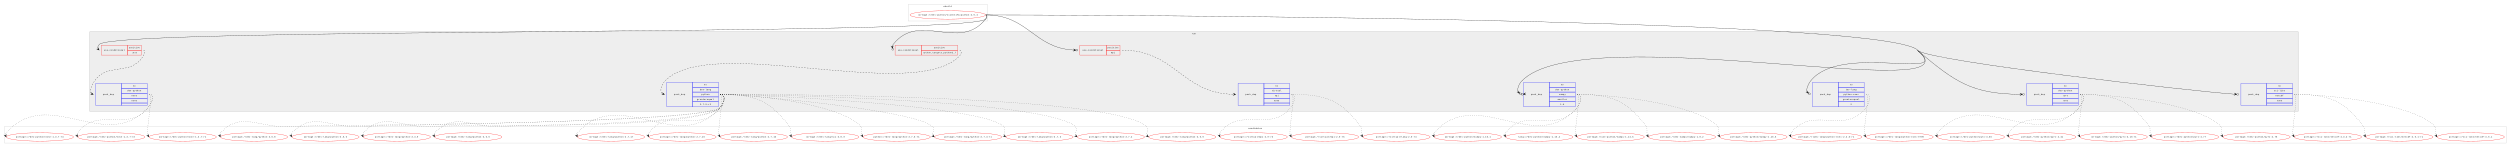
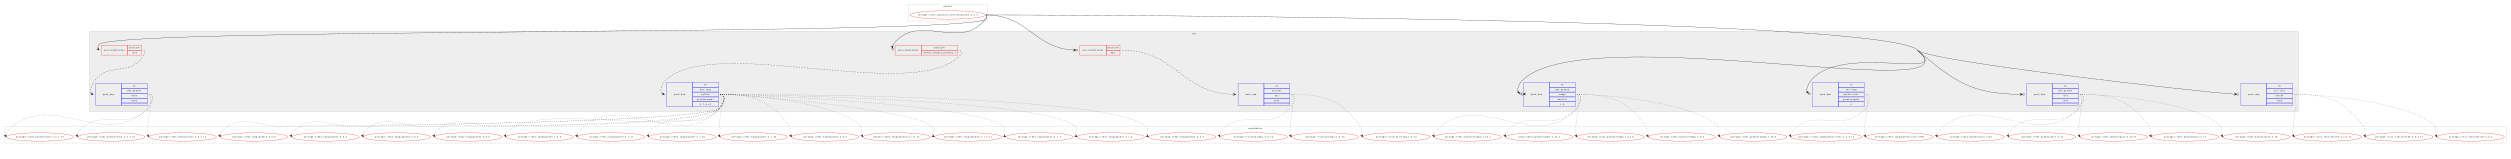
  digraph {
    compound=true
    concentrate=true
    fontname="Liberation Mono"
    fontsize=10
    newrank=true
    rankdir=TB
    ranksep=1.5
    node [color=red fontname="Liberation Mono" fontsize=10]
    edge [arrowhead=vee fontname="Liberation Mono" headport=w style=dotted tailport=e weight=100]
    n1 [label="portage://dev-python/scientificpython-2.9.4" width=4]
    n2 [color=blue label=<<TABLE BORDER="0" CELLBORDER="1" CELLSPACING="0" CELLPADDING="4" WIDTH="220"><TR><TD ROWSPAN="6" CELLPADDING="30">pack_dep</TD></TR><TR><TD WIDTH="110">no</TD></TR><TR><TD>dev-python</TD></TR><TR><TD>nose</TD></TR><TR><TD>none</TD></TR><TR><TD></TD></TR></TABLE>> shape=none]
    n3 [label=<<TABLE BORDER="0" CELLBORDER="1" CELLSPACING="0" CELLPADDING="4"><TR><TD ROWSPAN="3" CELLPADDING="10">use_conditional</TD></TR><TR><TD>positive</TD></TR><TR><TD>test</TD></TR></TABLE>> shape=none]
    n4 [color=blue label=<<TABLE BORDER="0" CELLBORDER="1" CELLSPACING="0" CELLPADDING="4" WIDTH="220"><TR><TD ROWSPAN="6" CELLPADDING="30">pack_dep</TD></TR><TR><TD WIDTH="110">no</TD></TR><TR><TD>dev-python</TD></TR><TR><TD>numpy</TD></TR><TR><TD>smaller</TD></TR><TR><TD>1.9</TD></TR></TABLE>> shape=none]
    n5 [color=blue label=<<TABLE BORDER="0" CELLBORDER="1" CELLSPACING="0" CELLPADDING="4" WIDTH="220"><TR><TD ROWSPAN="6" CELLPADDING="30">pack_dep</TD></TR><TR><TD WIDTH="110">no</TD></TR><TR><TD>virtual</TD></TR><TR><TD>mpi</TD></TR><TR><TD>none</TD></TR><TR><TD></TD></TR></TABLE>> shape=none]
    n6 [label=<<TABLE BORDER="0" CELLBORDER="1" CELLSPACING="0" CELLPADDING="4"><TR><TD ROWSPAN="3" CELLPADDING="10">use_conditional</TD></TR><TR><TD>positive</TD></TR><TR><TD>mpi</TD></TR></TABLE>> shape=none]
    n7 [color=blue label=<<TABLE BORDER="0" CELLBORDER="1" CELLSPACING="0" CELLPADDING="4" WIDTH="220"><TR><TD ROWSPAN="6" CELLPADDING="30">pack_dep</TD></TR><TR><TD WIDTH="110">no</TD></TR><TR><TD>dev-lang</TD></TR><TR><TD>python</TD></TR><TR><TD>greaterequal</TD></TR><TR><TD>2.7.5-r2</TD></TR></TABLE>> shape=none]
    n8 [label=<<TABLE BORDER="0" CELLBORDER="1" CELLSPACING="0" CELLPADDING="4"><TR><TD ROWSPAN="3" CELLPADDING="10">use_conditional</TD></TR><TR><TD>positive</TD></TR><TR><TD>python_targets_python2_7</TD></TR></TABLE>> shape=none]
    n9 [color=blue label=<<TABLE BORDER="0" CELLBORDER="1" CELLSPACING="0" CELLPADDING="4" WIDTH="220"><TR><TD ROWSPAN="6" CELLPADDING="30">pack_dep</TD></TR><TR><TD WIDTH="110">no</TD></TR><TR><TD>dev-lang</TD></TR><TR><TD>python-exec</TD></TR><TR><TD>greaterequal</TD></TR><TR><TD>2</TD></TR></TABLE>> shape=none]
    n10 [color=blue label=<<TABLE BORDER="0" CELLBORDER="1" CELLSPACING="0" CELLPADDING="4" WIDTH="220"><TR><TD ROWSPAN="6" CELLPADDING="30">pack_dep</TD></TR><TR><TD WIDTH="110">no</TD></TR><TR><TD>dev-python</TD></TR><TR><TD>pyro</TD></TR><TR><TD>none</TD></TR><TR><TD></TD></TR></TABLE>> shape=none]
    n11 [color=blue label=<<TABLE BORDER="0" CELLBORDER="1" CELLSPACING="0" CELLPADDING="4" WIDTH="220"><TR><TD ROWSPAN="6" CELLPADDING="30">pack_dep</TD></TR><TR><TD WIDTH="110">no</TD></TR><TR><TD>sci-libs</TD></TR><TR><TD>netcdf</TD></TR><TR><TD>none</TD></TR><TR><TD></TD></TR></TABLE>> shape=none]
    n12 [label="portage://dev-python/nose-1.3.7-r1" width=4]
    n13 [label="portage://dev-python/nose-1.3.7-r3" width=4]
    n14 [label="portage://dev-python/nose-1.3.7-r4" width=4]
    n15 [label="portage://virtual/mpi-2.0-r3" width=4]
    n16 [label="portage://virtual/lang-2.0-r4" width=4]
    n17 [label="portage://virtual/mpi-2.0-r5" width=4]
    n18 [label="portage://dev-lang/python-2.7.15" width=4]
    n19 [label="portage://dev-lang/python-2.7.16" width=4]
    n20 [label="portage://dev-lang/python-2.7.17" width=4]
+   n21 [label="portage://dev-lang/python-3.5.5" width=4]
    n22 [label="portage://dev-lang/python-3.5.6" width=4]
    n23 [label="portage://dev-lang/python-3.4.9" width=4]
    n24 [label="portage://dev-lang/python-3.6.5" width=4]
    n25 [label="portage://dev-lang/python-3.6.8" width=4]
    n26 [label="portage://dev-lang/python-3.6.9" width=4]
    n27 [label="portage://dev-lang/python-3.7.2" width=4]
    n28 [label="portage://dev-lang/python-3.7.3" width=4]
    n29 [label="portage://dev-lang/python-3.7.4-r1" width=4]
    n30 [label="python://dev-lang/python-3.7.5-r1" width=4]
-   n31 [label="portage://dev-lang/sci-3.8.0" width=4]
+   n31 [label="portage://dev-lang/python-3.8.0" width=4]
    n32 [label="portage://libs-lang/python-exec-2.4.6-r1" width=4]
    n33 [label="portage://dev-lang/python-exec-9799" width=4]
    n34 [label="portage://use-python/numpy-1.14.5" width=4]
    n35 [label="lang://dev-python/numpy-1.15.4" width=4]
    n36 [label="portage://dev-python/numpy-1.16.1" width=4]
    n37 [label="portage://dev-python/numpy-1.16.5" width=4]
-   n38 [label="portage://dev-numpy/numpy-1.8.2" width=4]
+   n38 [label="portage://dev-python/numpy-1.8.2" width=4]
    n39 [label="portage://dev-python/pyro-3.16-r1" width=4]
    n40 [label="portage://dev-python/pyro-4.41" width=4]
    n41 [label="portage://dev-python/pyro-4.56" width=4]
    n42 [label="portage://dev-python/pyro-4.76" width=4]
    n43 [label="portage://dev-python/pyro-4.77" width=4]
    n44 [label="portage://sci-libs/netcdf-4.3.2-r1" width=4]
    n45 [label="portage://sci-libs/netcdf-4.6.1" width=4]
    n46 [label="portage://sci-libs/netcdf-4.6.1-r1" width=4]
    subgraph cluster_1 {
      color=gray
      label=<<i>ebuild</i>>
      rank=same
      n1
    }
    subgraph cluster_2 {
      color=gray
      label=<<i>dependencies</i>>
      subgraph cluster_3 {
        color=gray
        fillcolor="#eeeeee"
        label=<<i>compile</i>>
        style=filled
        subgraph sub_4 {
          color=gray
          fillcolor="#eeeeee"
          label=<<i>compile</i>>
          style=filled
          n3
          subgraph sub_5 {
            color=gray
            fillcolor="#eeeeee"
            label=<<i>compile</i>>
            style=filled
            n2
          }
        }
      }
      subgraph cluster_6 {
        color=gray
        fillcolor="#eeeeee"
        label=<<i>compile and run</i>>
        style=filled
        subgraph sub_7 {
          color=gray
          fillcolor="#eeeeee"
          label=<<i>compile and run</i>>
          style=filled
          n4
        }
        subgraph sub_8 {
          color=gray
          fillcolor="#eeeeee"
          label=<<i>compile and run</i>>
          style=filled
          n6
          subgraph sub_9 {
            color=gray
            fillcolor="#eeeeee"
            label=<<i>compile and run</i>>
            style=filled
            n5
          }
        }
        subgraph sub_10 {
          color=gray
          fillcolor="#eeeeee"
          label=<<i>compile and run</i>>
          style=filled
          n8
          subgraph sub_11 {
            color=gray
            fillcolor="#eeeeee"
            label=<<i>compile and run</i>>
            style=filled
            n7
          }
        }
        subgraph sub_12 {
          color=gray
          fillcolor="#eeeeee"
          label=<<i>compile and run</i>>
          style=filled
          n9
        }
        subgraph sub_13 {
          color=gray
          fillcolor="#eeeeee"
          label=<<i>compile and run</i>>
          style=filled
          n10
        }
        subgraph sub_14 {
          color=gray
          fillcolor="#eeeeee"
          label=<<i>compile and run</i>>
          style=filled
          n11
        }
      }
      subgraph cluster_15 {
        color=gray
        fillcolor="#eeeeee"
        label=<<i>run</i>>
        style=filled
      }
    }
    subgraph cluster_16 {
      color=gray
      label=<<i>candidates</i>>
      rank=same
      subgraph sub_17 {
        color=black
        label=<<i>candidates</i>>
        nodesep=1
        rank=same
        n12
        n13
        n14
      }
      subgraph sub_18 {
        color=black
        label=<<i>candidates</i>>
        nodesep=1
        rank=same
        n15
        n16
        n17
      }
      subgraph sub_19 {
        color=black
        label=<<i>candidates</i>>
        nodesep=1
        rank=same
        n18
        n19
        n20
+       n21
        n22
        n23
        n24
        n25
        n26
        n27
        n28
        n29
        n30
        n31
      }
      subgraph sub_20 {
        color=black
        label=<<i>candidates</i>>
        nodesep=1
        rank=same
        n32
        n33
      }
      subgraph sub_21 {
        color=black
        label=<<i>candidates</i>>
        nodesep=1
        rank=same
        n34
        n35
        n36
        n37
        n38
      }
      subgraph sub_22 {
        color=black
        label=<<i>candidates</i>>
        nodesep=1
        rank=same
        n39
        n40
        n41
        n42
        n43
      }
      subgraph sub_23 {
        color=black
        label=<<i>candidates</i>>
        nodesep=1
        rank=same
        n44
        n45
        n46
      }
    }
    n1 -> n3 [style=solid weight=20]
    n1 -> n4 [arrowhead=odotvee style=solid weight=20]
    n1 -> n6 [arrowhead=odotvee style=solid weight=20]
    n1 -> n8 [arrowhead=odotvee style=solid weight=20]
    n1 -> n9 [arrowhead=odotvee style=solid weight=20]
    n1 -> n10 [arrowhead=odotvee style=solid weight=20]
    n1 -> n11 [arrowhead=odotvee style=solid weight=20]
    n2 -> n12
    n2 -> n13
    n2 -> n14
    n3 -> n2 [style=dashed weight=20]
    n4 -> n34
    n4 -> n35
    n4 -> n36
    n4 -> n37
    n4 -> n38
    n5 -> n15
    n5 -> n16
    n5 -> n17
    n6 -> n5 [style=dashed weight=20]
    n7 -> n18
    n7 -> n19
    n7 -> n20
+   n7 -> n21
    n7 -> n22
    n7 -> n23
    n7 -> n24
    n7 -> n25
    n7 -> n26
    n7 -> n27
    n7 -> n28
    n7 -> n29
    n7 -> n30
    n7 -> n31
    n8 -> n7 [style=dashed weight=20]
    n9 -> n32
    n9 -> n33
    n10 -> n39
    n10 -> n40
    n10 -> n41
    n10 -> n42
    n10 -> n43
    n11 -> n44
    n11 -> n45
    n11 -> n46
  }
